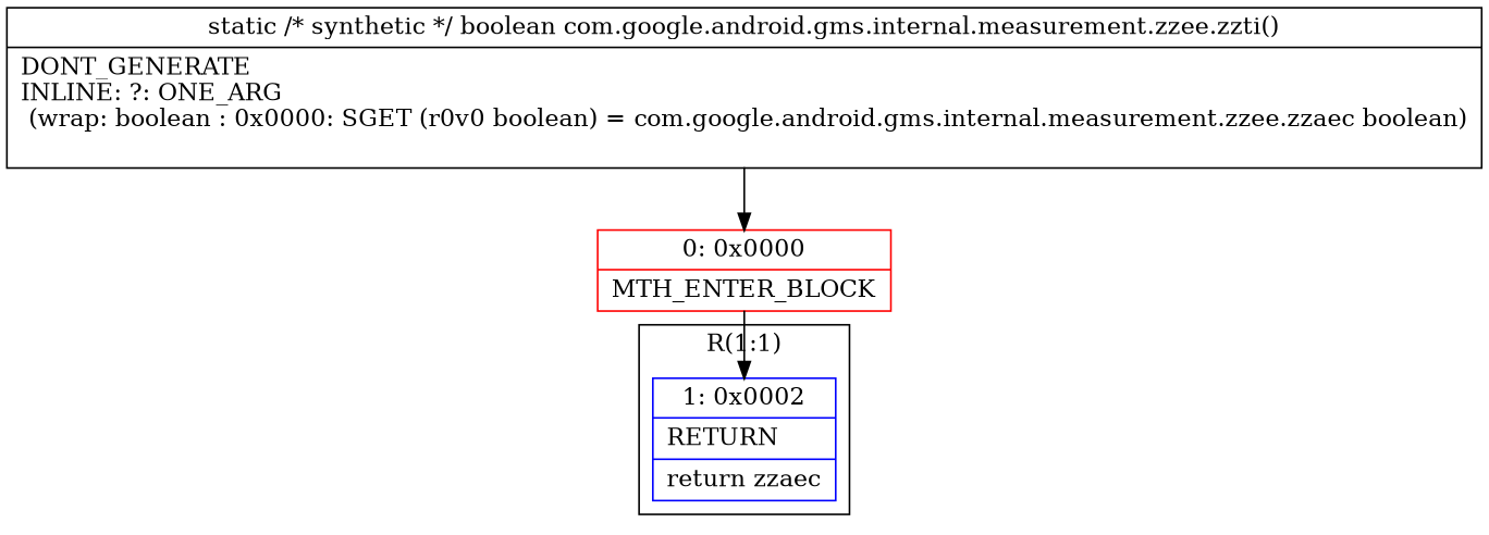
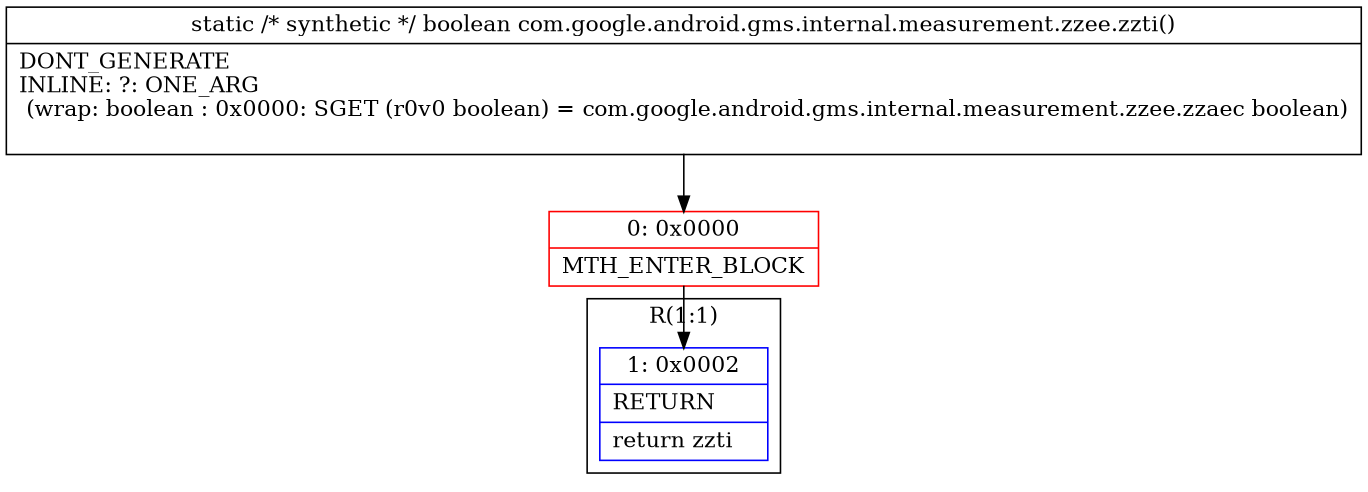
  digraph {
    node [shape=record]
-   n1 [color=blue label="{1\:\ 0x0002|RETURN\l|return zzaec\l}"]
+   n1 [color=blue label="{1\:\ 0x0002|RETURN\l|return zzti\l}"]
    n2 [color=red label="{0\:\ 0x0000|MTH_ENTER_BLOCK\l}"]
    n3 [label="{static \/* synthetic *\/ boolean com.google.android.gms.internal.measurement.zzee.zzti()  | DONT_GENERATE\lINLINE: ?: ONE_ARG  \l  (wrap: boolean : 0x0000: SGET  (r0v0 boolean) =  com.google.android.gms.internal.measurement.zzee.zzaec boolean)\l\l}"]
    subgraph cluster_1 {
      label="R(1:1)"
      n1
    }
    n2 -> n1
    n3 -> n2
  }
